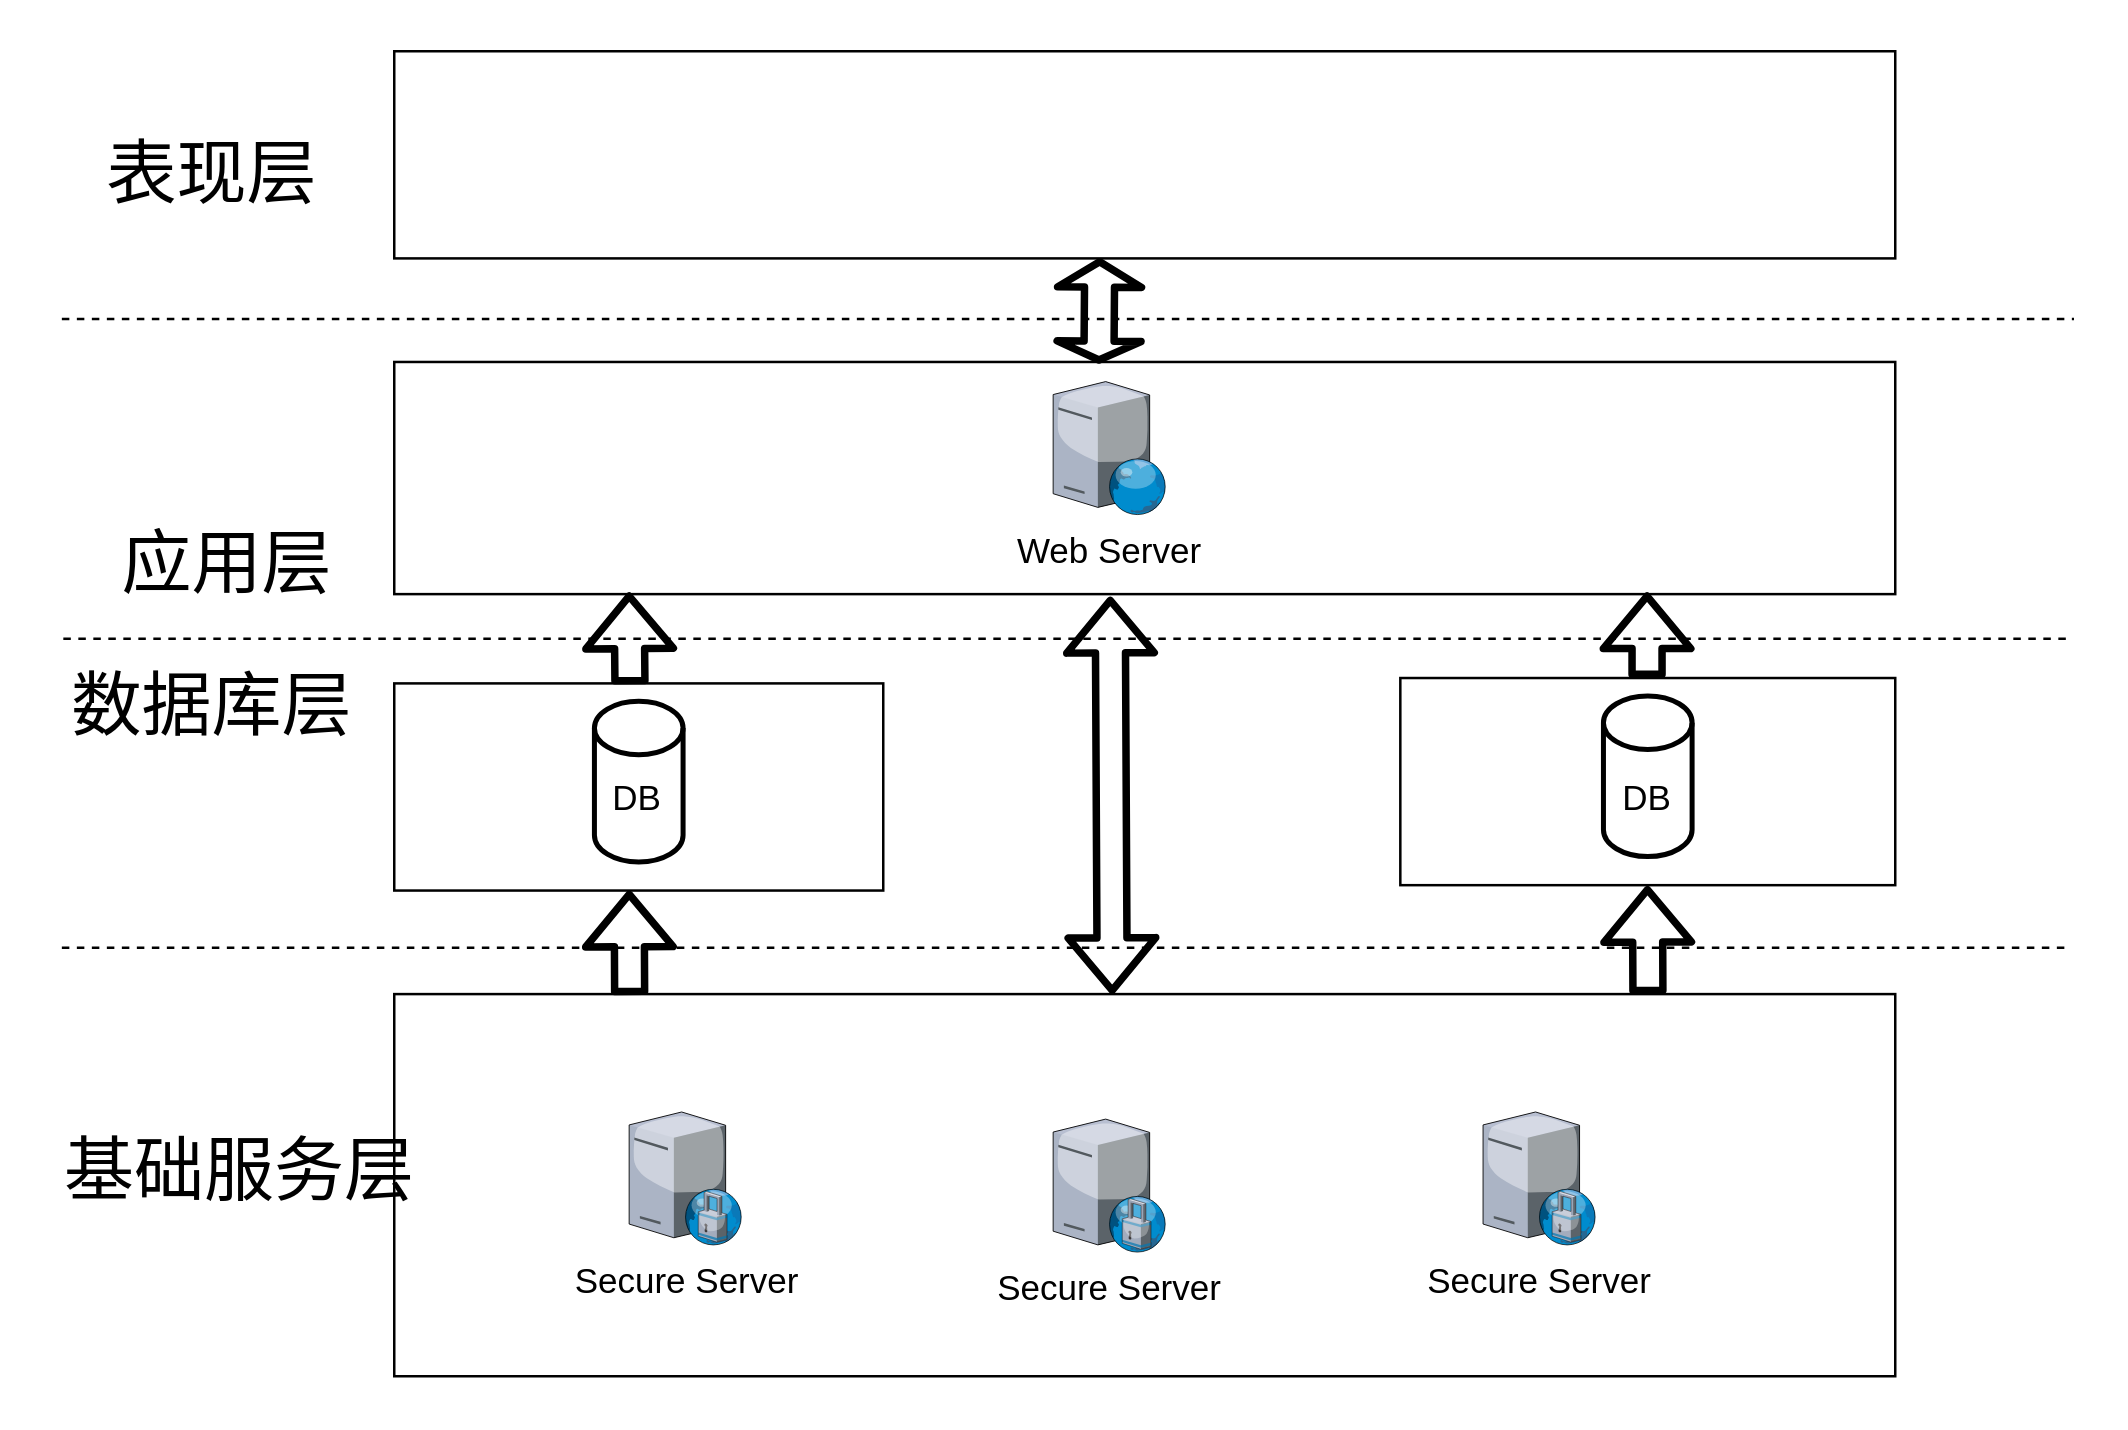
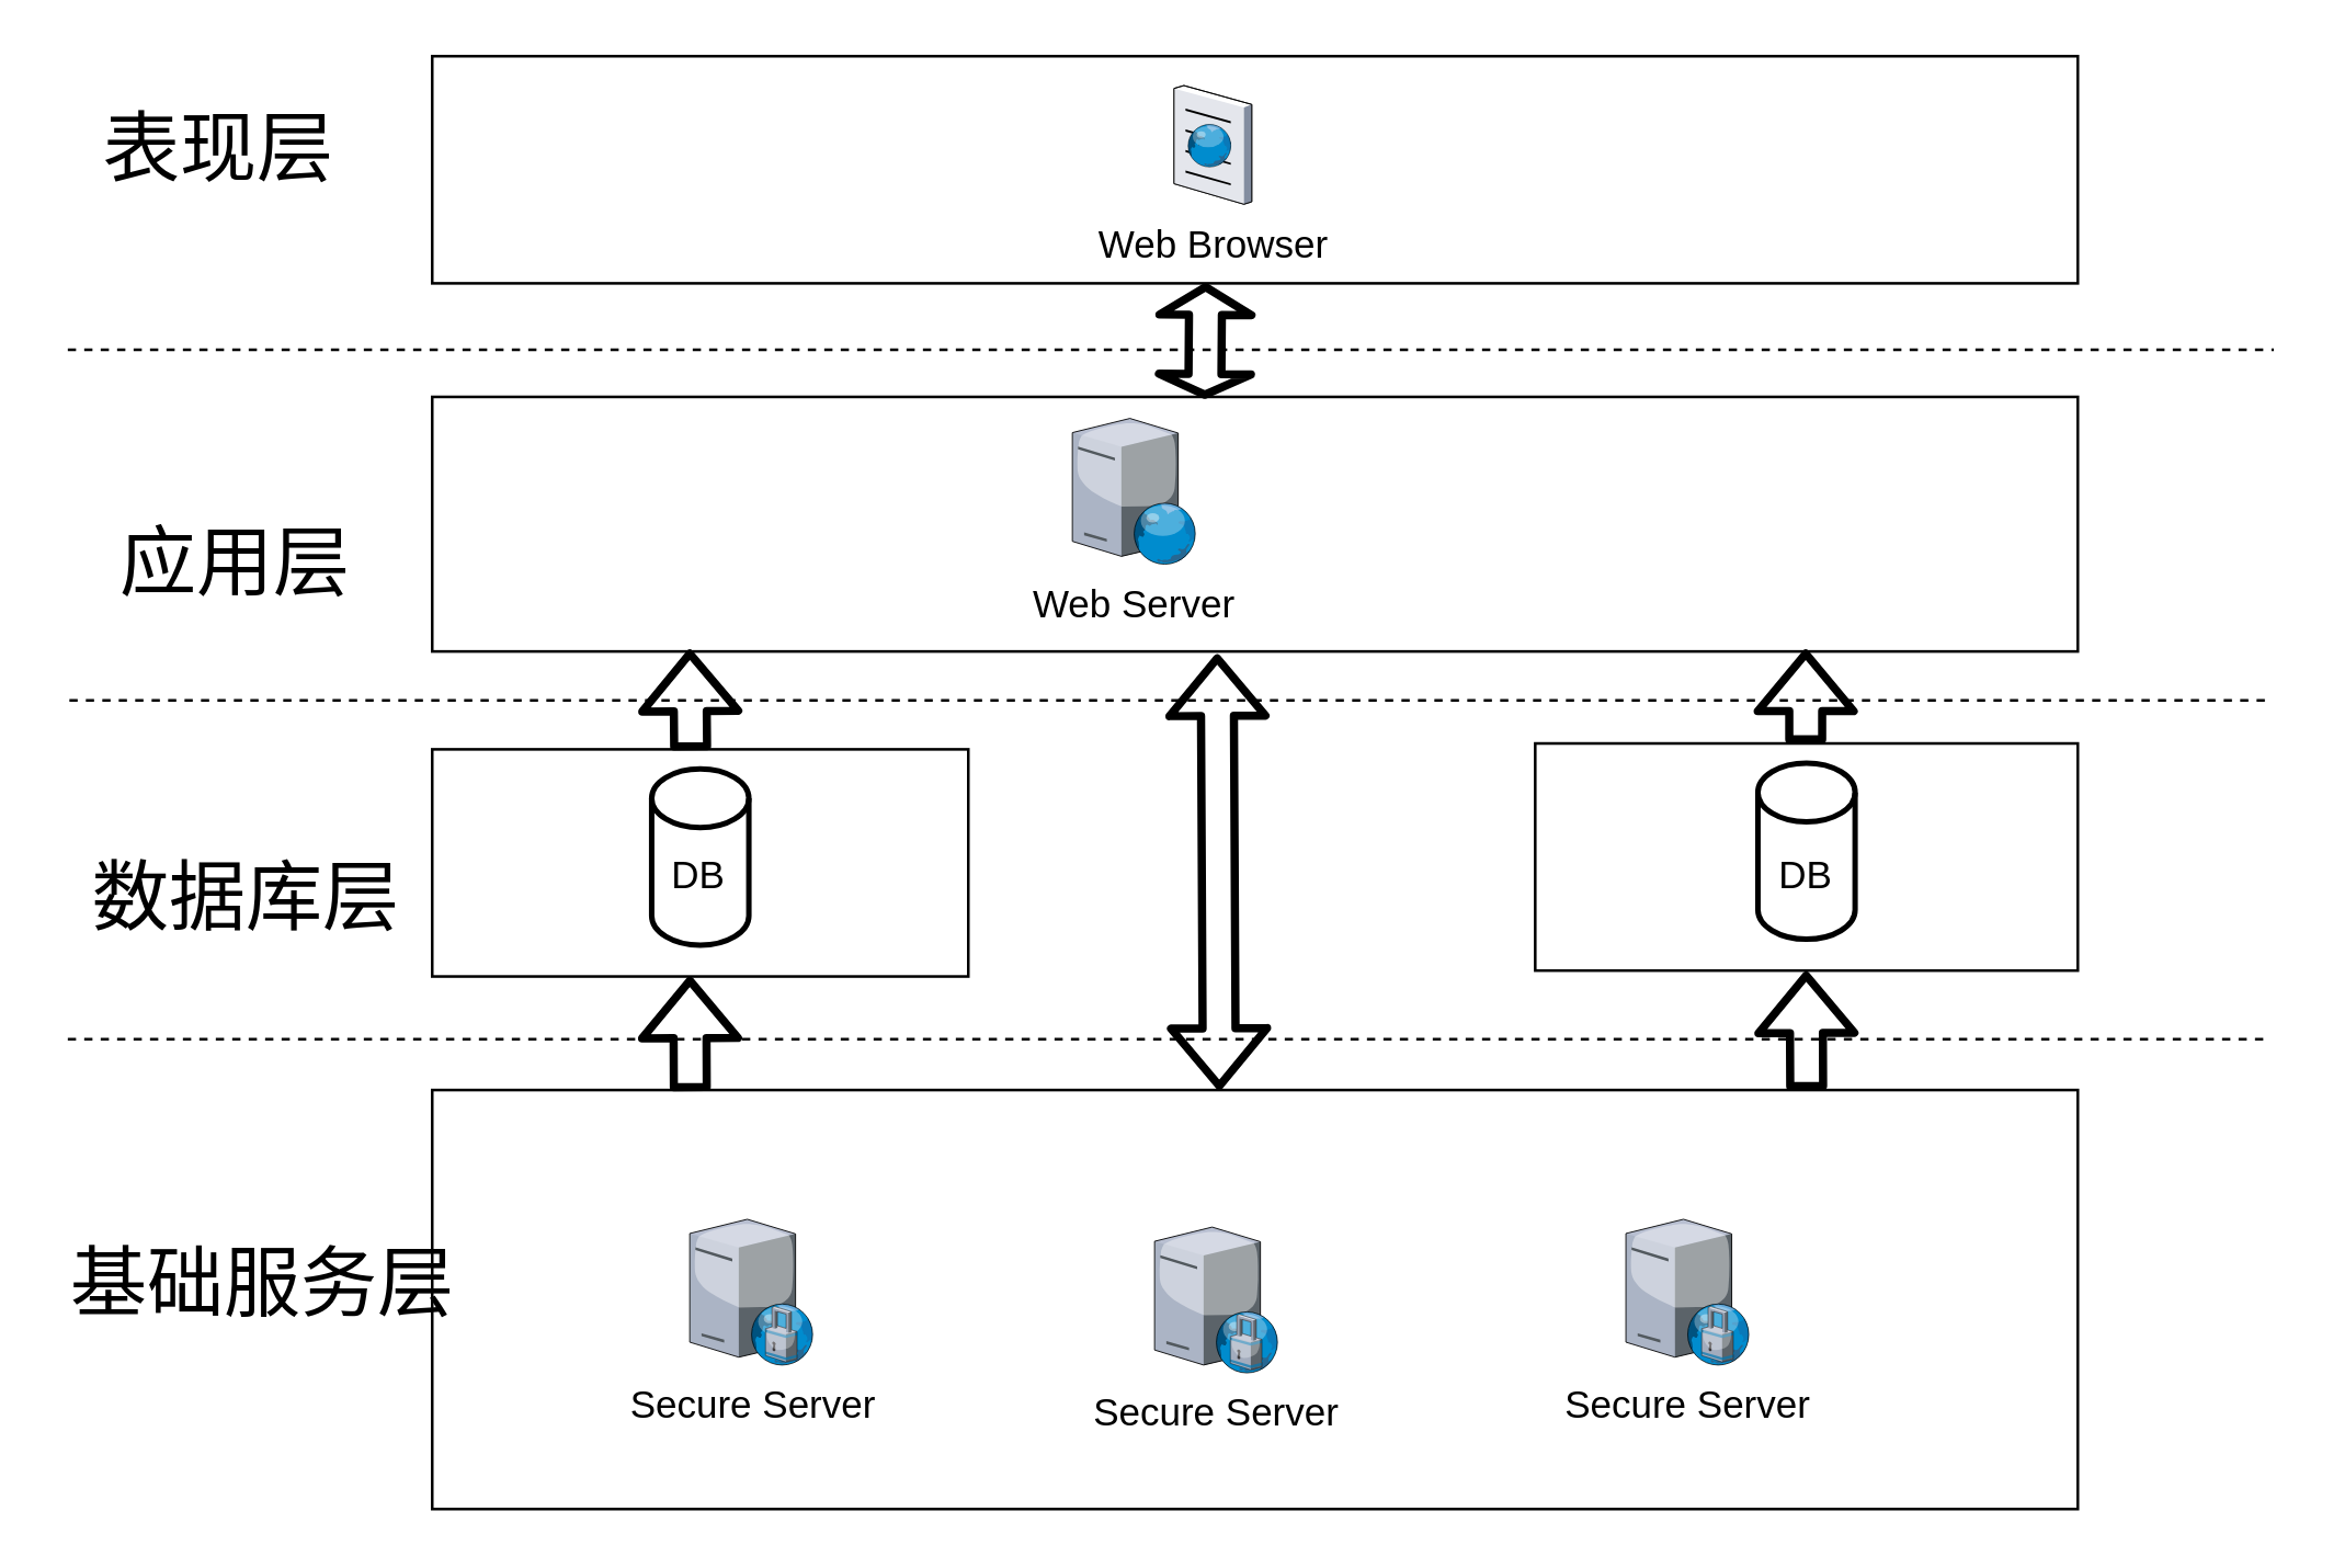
  <mxCell id="0" style=";html=1;" />
  <mxCell id="1" style=";html=1;" parent="0" />
  <mxCell id="2" value="" style="group" vertex="1" connectable="0" parent="1"><mxGeometry x="20" y="20" width="809" height="530" as="geometry" /></mxCell>
  <mxCell id="3" value="" style="rounded=0;whiteSpace=wrap;html=1;fillColor=none;" vertex="1" parent="2"><mxGeometry x="137.099" width="600.397" height="82.857" as="geometry" /></mxCell>
  <mxCell id="4" value="" style="rounded=0;whiteSpace=wrap;html=1;fillColor=none;" vertex="1" parent="2"><mxGeometry x="137.099" y="124.286" width="600.397" height="92.857" as="geometry" /></mxCell>
  <mxCell id="5" value="" style="rounded=0;whiteSpace=wrap;html=1;fillColor=none;" vertex="1" parent="2"><mxGeometry x="137.099" y="252.857" width="195.602" height="82.857" as="geometry" /></mxCell>
  <mxCell id="6" value="" style="rounded=0;whiteSpace=wrap;html=1;fillColor=none;" vertex="1" parent="2"><mxGeometry x="137.099" y="377.143" width="600.397" height="152.857" as="geometry" /></mxCell>
  <mxCell id="7" value="" style="endArrow=none;dashed=1;html=1;" edge="1" parent="2"><mxGeometry width="50" height="50" relative="1" as="geometry"><mxPoint x="4.137" y="107.143" as="sourcePoint" /><mxPoint x="809.0" y="107.143" as="targetPoint" /></mxGeometry></mxCell>
  <mxCell id="8" value="" style="endArrow=none;dashed=1;html=1;" edge="1" parent="2"><mxGeometry width="50" height="50" relative="1" as="geometry"><mxPoint x="4.728" y="235" as="sourcePoint" /><mxPoint x="808.409" y="235" as="targetPoint" /></mxGeometry></mxCell>
  <mxCell id="9" value="" style="endArrow=none;dashed=1;html=1;" edge="1" parent="2"><mxGeometry width="50" height="50" relative="1" as="geometry"><mxPoint x="4.137" y="358.571" as="sourcePoint" /><mxPoint x="807.818" y="358.571" as="targetPoint" /></mxGeometry></mxCell>
- <mxCell id="10" value="&lt;font style=&quot;font-size: 14px&quot;&gt;Web Server&lt;/font&gt;" style="verticalLabelPosition=bottom;aspect=fixed;html=1;verticalAlign=top;strokeColor=none;align=center;outlineConnect=0;shape=mxgraph.citrix.web_server;fillColor=none;" vertex="1" parent="2"><mxGeometry x="400.659" y="132.143" width="45.207" height="53.185" as="geometry" /></mxCell>
+ <mxCell id="10" value="&lt;font style=&quot;font-size: 14px&quot;&gt;Web Server&lt;/font&gt;" style="verticalLabelPosition=bottom;aspect=fixed;html=1;verticalAlign=top;strokeColor=none;align=center;outlineConnect=0;shape=mxgraph.citrix.web_server;fillColor=none;" vertex="1" parent="2"><mxGeometry x="370.659" y="132.143" width="45.207" height="53.185" as="geometry" /></mxCell>
  <mxCell id="11" value="Secure Server" style="verticalLabelPosition=bottom;aspect=fixed;html=1;verticalAlign=top;strokeColor=none;shape=mxgraph.citrix.proxy_server;fillColor=#66B2FF;gradientColor=#0066CC;fontSize=14;" vertex="1" parent="2"><mxGeometry x="231.058" y="424.286" width="45.207" height="53.185" as="geometry" /></mxCell>
  <mxCell id="12" value="Secure Server" style="verticalLabelPosition=bottom;aspect=fixed;html=1;verticalAlign=top;strokeColor=none;shape=mxgraph.citrix.proxy_server;fillColor=#66B2FF;gradientColor=#0066CC;fontSize=14;" vertex="1" parent="2"><mxGeometry x="572.623" y="424.286" width="45.207" height="53.185" as="geometry" /></mxCell>
  <mxCell id="13" value="Secure Server" style="verticalLabelPosition=bottom;aspect=fixed;html=1;verticalAlign=top;strokeColor=none;shape=mxgraph.citrix.proxy_server;fillColor=#66B2FF;gradientColor=#0066CC;fontSize=14;" vertex="1" parent="2"><mxGeometry x="400.659" y="427.143" width="45.207" height="53.185" as="geometry" /></mxCell>
  <mxCell id="14" value="&lt;br style=&quot;font-size: 14px&quot;&gt;&lt;span style=&quot;font-size: 14px&quot;&gt;DB&lt;/span&gt;" style="strokeWidth=2;html=1;shape=mxgraph.flowchart.database;whiteSpace=wrap;align=center;" vertex="1" parent="2"><mxGeometry x="217.171" y="260" width="35.457" height="64.286" as="geometry" /></mxCell>
+ <mxCell id="15" value="&lt;font style=&quot;font-size: 14px&quot;&gt;Web Browser&lt;/font&gt;" style="verticalLabelPosition=bottom;aspect=fixed;html=1;verticalAlign=top;strokeColor=none;align=center;outlineConnect=0;shape=mxgraph.citrix.browser;fillColor=none;" vertex="1" parent="2"><mxGeometry x="407.75" y="10.71" width="28.36" height="43.29" as="geometry" /></mxCell>
  <mxCell id="16" value="" style="rounded=0;whiteSpace=wrap;html=1;fillColor=none;" vertex="1" parent="2"><mxGeometry x="539.53" y="250.714" width="197.966" height="82.857" as="geometry" /></mxCell>
  <mxCell id="17" value="&lt;font style=&quot;font-size: 14px&quot;&gt;&lt;br&gt;DB&lt;/font&gt;" style="strokeWidth=2;html=1;shape=mxgraph.flowchart.database;whiteSpace=wrap;" vertex="1" parent="2"><mxGeometry x="620.785" y="257.857" width="35.457" height="64.286" as="geometry" /></mxCell>
  <mxCell id="18" value="" style="shape=flexArrow;endArrow=classic;startArrow=classic;html=1;strokeWidth=3;entryX=0.477;entryY=1.011;entryDx=0;entryDy=0;entryPerimeter=0;" edge="1" parent="2" target="4"><mxGeometry width="50" height="50" relative="1" as="geometry"><mxPoint x="424.297" y="377.143" as="sourcePoint" /><mxPoint x="424.297" y="212.857" as="targetPoint" /></mxGeometry></mxCell>
  <mxCell id="19" value="" style="shape=flexArrow;endArrow=classic;startArrow=classic;html=1;strokeWidth=3;entryX=0.47;entryY=0.998;entryDx=0;entryDy=0;entryPerimeter=0;startWidth=18.571;startSize=1.514;endWidth=18.571;endSize=2.39;" edge="1" parent="2" target="3"><mxGeometry width="50" height="50" relative="1" as="geometry"><mxPoint x="418.978" y="125" as="sourcePoint" /><mxPoint x="447.934" y="99.286" as="targetPoint" /><Array as="points" /></mxGeometry></mxCell>
  <mxCell id="20" value="" style="shape=flexArrow;endArrow=classic;html=1;strokeWidth=3;entryX=0.396;entryY=1.012;entryDx=0;entryDy=0;entryPerimeter=0;" edge="1" parent="2"><mxGeometry width="50" height="50" relative="1" as="geometry"><mxPoint x="638.572" y="377.143" as="sourcePoint" /><mxPoint x="638.371" y="333.851" as="targetPoint" /></mxGeometry></mxCell>
  <mxCell id="21" value="" style="shape=flexArrow;endArrow=classic;html=1;strokeWidth=3;" edge="1" parent="2"><mxGeometry width="50" height="50" relative="1" as="geometry"><mxPoint x="231.259" y="377.579" as="sourcePoint" /><mxPoint x="231.058" y="335.714" as="targetPoint" /></mxGeometry></mxCell>
  <mxCell id="22" value="" style="shape=flexArrow;endArrow=classic;html=1;strokeWidth=3;exitX=0.482;exitY=0.005;exitDx=0;exitDy=0;exitPerimeter=0;" edge="1" parent="2" source="5"><mxGeometry width="50" height="50" relative="1" as="geometry"><mxPoint x="231.058" y="248.571" as="sourcePoint" /><mxPoint x="231.058" y="216.429" as="targetPoint" /></mxGeometry></mxCell>
  <mxCell id="23" value="" style="shape=flexArrow;endArrow=classic;html=1;strokeWidth=3;" edge="1" parent="2"><mxGeometry width="50" height="50" relative="1" as="geometry"><mxPoint x="638.218" y="250.714" as="sourcePoint" /><mxPoint x="638.218" y="216.429" as="targetPoint" /></mxGeometry></mxCell>
- <mxCell id="24" value="&lt;font style=&quot;font-size: 28px&quot;&gt;表现层&lt;/font&gt;" style="text;html=1;align=center;verticalAlign=middle;resizable=0;points=[];autosize=1;" vertex="1" parent="2"><mxGeometry x="16.546" y="37.857" width="94" height="23" as="geometry" /></mxCell>
- <mxCell id="25" value="&lt;font style=&quot;font-size: 28px&quot;&gt;应用层&lt;/font&gt;" style="text;html=1;align=center;verticalAlign=middle;resizable=0;points=[];autosize=1;" vertex="1" parent="2"><mxGeometry x="22.728" y="193.571" width="94" height="23" as="geometry" /></mxCell>
- <mxCell id="26" value="&lt;font style=&quot;font-size: 28px&quot;&gt;数据库层&lt;/font&gt;" style="text;html=1;align=center;verticalAlign=middle;resizable=0;points=[];autosize=1;" vertex="1" parent="2"><mxGeometry x="3.273" y="250" width="122" height="23" as="geometry" /></mxCell>
+ <mxCell id="24" value="&lt;font style=&quot;font-size: 28px&quot;&gt;表现层&lt;/font&gt;" style="text;html=1;align=center;verticalAlign=middle;resizable=0;points=[];autosize=1;" vertex="1" parent="2"><mxGeometry x="11.546" y="22.857" width="94" height="23" as="geometry" /></mxCell>
+ <mxCell id="25" value="&lt;font style=&quot;font-size: 28px&quot;&gt;应用层&lt;/font&gt;" style="text;html=1;align=center;verticalAlign=middle;resizable=0;points=[];autosize=1;" vertex="1" parent="2"><mxGeometry x="17.728" y="173.571" width="94" height="23" as="geometry" /></mxCell>
+ <mxCell id="26" value="&lt;font style=&quot;font-size: 28px&quot;&gt;数据库层&lt;/font&gt;" style="text;html=1;align=center;verticalAlign=middle;resizable=0;points=[];autosize=1;" vertex="1" parent="2"><mxGeometry x="8.273" y="295" width="122" height="23" as="geometry" /></mxCell>
  <mxCell id="27" value="&lt;font style=&quot;font-size: 28px&quot;&gt;基础服务层&lt;/font&gt;" style="text;html=1;align=center;verticalAlign=middle;resizable=0;points=[];autosize=1;" vertex="1" parent="2"><mxGeometry y="436.429" width="150" height="23" as="geometry" /></mxCell>
